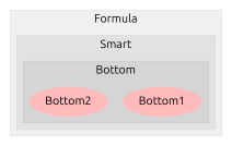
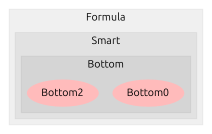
  digraph {
    fontname=Ubuntu
    node [fillcolor="#ffbbbb" penwidth=0 style=filled fontname=Ubuntu]
-   n1 [label=Bottom1]
+   n1 [label=Bottom0]
    n2 [label=Bottom2]
    subgraph cluster_1 {
      color="#0000000F"
      label=Formula
      style=filled
      subgraph cluster_2 {
        color="#0000000F"
        label=Smart
        style=filled
        subgraph cluster_3 {
          color="#0000000F"
          label=Bottom
          style=filled
          n1
          n2
        }
      }
    }
  }
